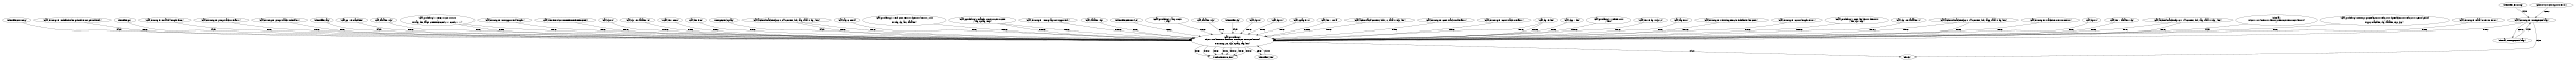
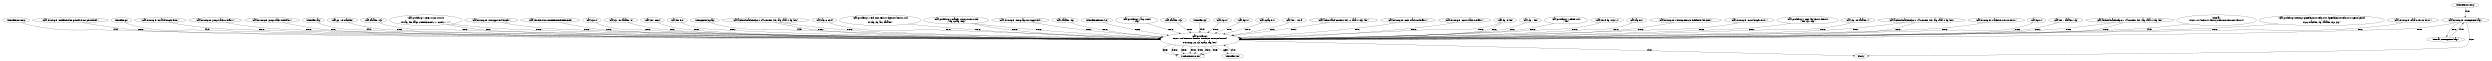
  digraph {
    n1 [label="(Call,errmsg = \"Unexpected tag\")"]
    n2 [label="(Call,pr_debug(\"\nASN1: %s [m=%zu d=%zu ot=%02x t=%02x l=%zu]\n\",\n\t\t errmsg, pc, dp, optag, tag, len))"]
    n3 [label="(Literal,\"Unexpected tag\")"]
    n4 [label="(Block,)"]
    n5 [label="(MethodReturn,int)"]
    n6 [label="(Identifier,len)"]
    n7 [label="(Identifier,errmsg)"]
    n8 [label="(Call,errmsg = \"Indefinite len primitive not permitted\")"]
    n9 [label="(Identifier,pc)"]
    n10 [label="(Call,errmsg = \"Invalid length EOC\")"]
    n11 [label="(Call,errmsg = \"Jump stack overflow\")"]
    n12 [label="(Call,errmsg = \"Jump stack underflow\")"]
    n13 [label="(Identifier,tag)"]
    n14 [label="(Call,pc >= machlen)"]
    n15 [label="(Call,datalen - dp)"]
    n16 [label="(Call,pr_debug(\"- TAG: %02x %zu%s\n\",\n\t\t\t tag, len, flags & FLAG_CONS ? \" CONS\" : \"\"))"]
    n17 [label="(Call,errmsg = \"Unsupported length\")"]
    n18 [label="(Call,len == ASN1_INDEFINITE_LENGTH)"]
    n19 [label="(Call,dp++)"]
    n20 [label="(Call,dp >= datalen - n)"]
    n21 [label="(Call,len - 0x80)"]
    n22 [label="(Call,len = 0)"]
    n23 [label="(Unexpected,optag)"]
    n24 [label="(Call,actions[machine[pc + 2]](context, hdr, tag, data + dp, len))"]
    n25 [label="(Call,tag & 0x1f)"]
    n26 [label="(Call,pr_debug(\"- end cons t=%zu dp=%zu l=%zu/%zu\n\",\n\t\t\t tdp, dp, len, datalen))"]
    n27 [label="(Call,pr_debug(\"- match? %02x %02x %02x\n\", tag, optag, tmp))"]
    n28 [label="(Call,errmsg = \"Long tag not supported\")"]
    n29 [label="(Call,datalen - dp)"]
    n30 [label="(Identifier,EBADMSG)"]
    n31 [label="(Call,pr_debug(\"- any %02x\n\", tag))"]
    n32 [label="(Call,datalen - dp)"]
    n33 [label="(Identifier,dp)"]
    n34 [label="(Call,dp++)"]
    n35 [label="(Call,dp++)"]
    n36 [label="(Call,optag = 0)"]
    n37 [label="(Call,len > 0x7f)"]
    n38 [label="(Call,actions[act](context, hdr, 0, data + tdp, len))"]
    n39 [label="(Call,errmsg = \"Cons stack underflow\")"]
    n40 [label="(Call,errmsg = \"Cons stack overflow\")"]
    n41 [label="(Call,dp != len)"]
    n42 [label="(Call,dp < len)"]
    n43 [label="(Call,pr_debug(\"- LEAF: %zu\n\", len))"]
    n44 [label="(Call,len = dp - tdp - 2)"]
    n45 [label="(Call,tag = 0)"]
    n46 [label="(Identifier,errmsg)"]
    n47 [label="(Call,errmsg = \"Missing EOC in indefinite len cons\")"]
-   n48 [label="(ControlStructure,goto error;)"]
    n49 [label="(Call,errmsg = \"Cons length error\")"]
    n50 [label="(Call,pr_debug(\"- cons len l=%zu d=%zu\n\", len, dp - tdp))"]
    n51 [label="(Call,dp >= datalen - 1)"]
    n52 [label="(Call,actions[machine[pc + 1]](context, hdr, tag, data + dp, len))"]
    n53 [label="(Call,errmsg = \"Machine overrun error\")"]
    n54 [label="(Call,dp++)"]
    n55 [label="(Call,len > datalen - dp)"]
    n56 [label="(Call,actions[machine[pc + 1]](context, hdr, tag, data + tdp, len))"]
    n57 [label="(Literal,\"\nASN1: %s [m=%zu d=%zu ot=%02x t=%02x l=%zu]\n\")"]
    n58 [label="(Call,pr_debug(\"next_op: pc=\e[32m%zu\e[m/%zu dp=\e[33m%zu\e[m/%zu C=%d J=%d\n\",\n\t\t pc, machlen, dp, datalen, csp, jsp))"]
    n59 [label="(Call,errmsg = \"Data overrun error\")"]
    n1 -> n2 [label="DDG: "]
    n1 -> n3 [label="CFG: "]
    n1 -> n4 [label="AST: "]
    n2 -> n4 [label="AST: "]
    n2 -> n5 [label="DDG: "]
    n2 -> n5 [label="DDG: "]
    n2 -> n5 [label="DDG: "]
    n2 -> n5 [label="DDG: "]
    n2 -> n5 [label="DDG: "]
    n2 -> n5 [label="DDG: "]
    n2 -> n5 [label="DDG: "]
    n2 -> n6 [label="CFG: "]
    n3 -> n1 [label="AST: "]
    n6 -> n2 [label="AST: "]
    n7 -> n2 [label="AST: "]
    n8 -> n2 [label="DDG: "]
    n9 -> n2 [label="AST: "]
    n10 -> n2 [label="DDG: "]
    n11 -> n2 [label="DDG: "]
    n12 -> n2 [label="DDG: "]
    n13 -> n2 [label="AST: "]
    n14 -> n2 [label="DDG: "]
    n15 -> n2 [label="DDG: "]
    n16 -> n2 [label="DDG: "]
    n16 -> n2 [label="DDG: "]
    n17 -> n2 [label="DDG: "]
    n18 -> n2 [label="DDG: "]
    n19 -> n2 [label="DDG: "]
    n20 -> n2 [label="DDG: "]
    n21 -> n2 [label="DDG: "]
    n22 -> n2 [label="DDG: "]
    n23 -> n2 [label="AST: "]
    n24 -> n2 [label="DDG: "]
    n24 -> n2 [label="DDG: "]
    n25 -> n2 [label="DDG: "]
    n26 -> n2 [label="DDG: "]
    n27 -> n2 [label="DDG: "]
    n27 -> n2 [label="DDG: "]
    n28 -> n2 [label="DDG: "]
    n29 -> n2 [label="DDG: "]
    n30 -> n2 [label="CFG: "]
    n31 -> n2 [label="DDG: "]
    n32 -> n2 [label="DDG: "]
    n33 -> n2 [label="AST: "]
    n34 -> n2 [label="DDG: "]
    n35 -> n2 [label="DDG: "]
    n36 -> n2 [label="DDG: "]
    n37 -> n2 [label="DDG: "]
    n38 -> n2 [label="DDG: "]
    n39 -> n2 [label="DDG: "]
    n40 -> n2 [label="DDG: "]
    n41 -> n2 [label="DDG: "]
    n41 -> n2 [label="DDG: "]
    n42 -> n2 [label="DDG: "]
    n43 -> n2 [label="DDG: "]
    n44 -> n2 [label="DDG: "]
    n45 -> n2 [label="DDG: "]
    n46 -> n1 [label="AST: "]
    n47 -> n2 [label="DDG: "]
-   n48 -> n1 [label="CFG: "]
    n49 -> n2 [label="DDG: "]
    n50 -> n2 [label="DDG: "]
    n51 -> n2 [label="DDG: "]
    n52 -> n2 [label="DDG: "]
    n52 -> n2 [label="DDG: "]
    n53 -> n2 [label="DDG: "]
    n54 -> n2 [label="DDG: "]
    n55 -> n2 [label="DDG: "]
    n56 -> n2 [label="DDG: "]
    n56 -> n2 [label="DDG: "]
    n57 -> n2 [label="AST: "]
    n58 -> n2 [label="DDG: "]
    n59 -> n2 [label="DDG: "]
  }
